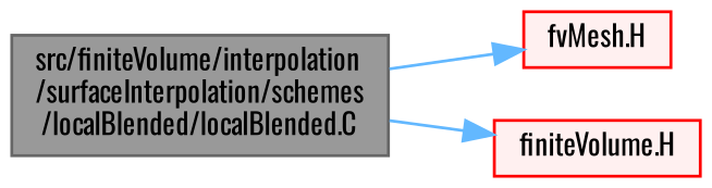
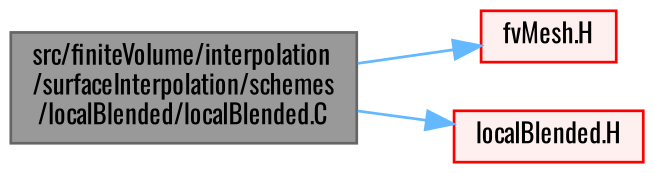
  digraph {
    rankdir=LR
    fontname=Oswald
    node [color=red fillcolor="#FFF0F0" fontname=Oswald fontsize=10 shape=box style=filled]
    edge [color=steelblue1 fontname=Oswald fontsize=10 labelfontname=Helvetica labelfontsize=10 style=solid]
    n1 [color=gray40 fillcolor=grey60 fontcolor=black height=0.2 label="src/finiteVolume/interpolation\l/surfaceInterpolation/schemes\l/localBlended/localBlended.C" width=0.4]
    n2 [height=0.2 label="fvMesh.H" width=0.4]
-   n3 [height=0.2 label="finiteVolume.H" width=0.4]
+   n3 [height=0.2 label="localBlended.H" width=0.4]
    n1 -> n2
    n1 -> n3
  }
